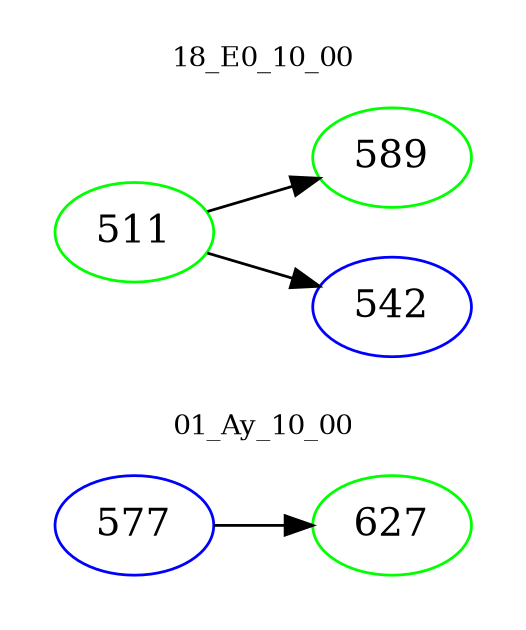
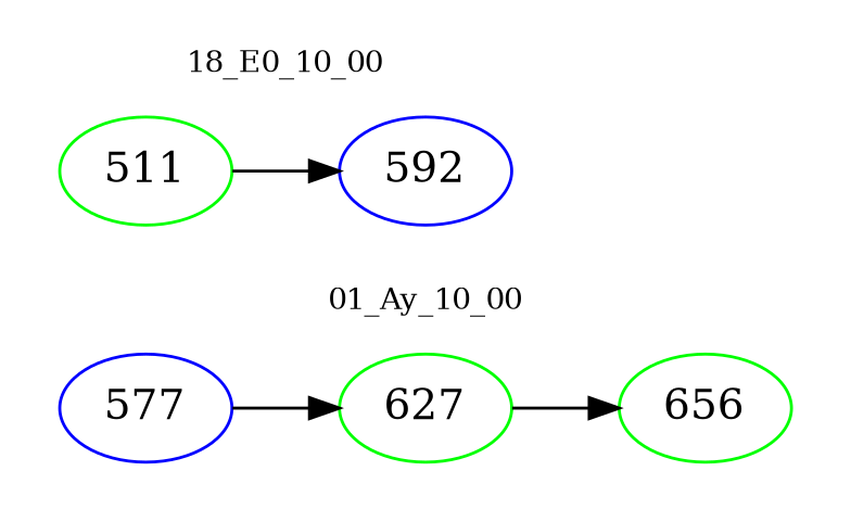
  digraph {
    rankdir=LR
    node [color=green]
    edge [color=black]
    n1 [label=627]
    n2 [color=blue label=577]
+   n3 [label=656]
    n4 [label=511]
-   n5 [color=blue label=542]
-   n6 [label=589]
+   n5 [color=blue label=592]
    subgraph cluster_1 {
      color=white
      fontsize=10
      label="01_Ay_10_00"
      n1
      n2
+     n3
    }
    subgraph cluster_2 {
      color=white
      fontsize=10
      label="18_E0_10_00"
      n4
      n5
-     n6
    }
+   n1 -> n3
    n2 -> n1
    n4 -> n5
-   n4 -> n6
  }
